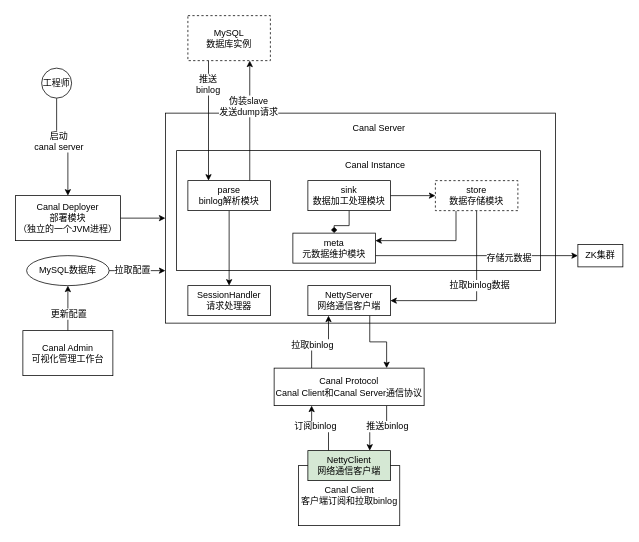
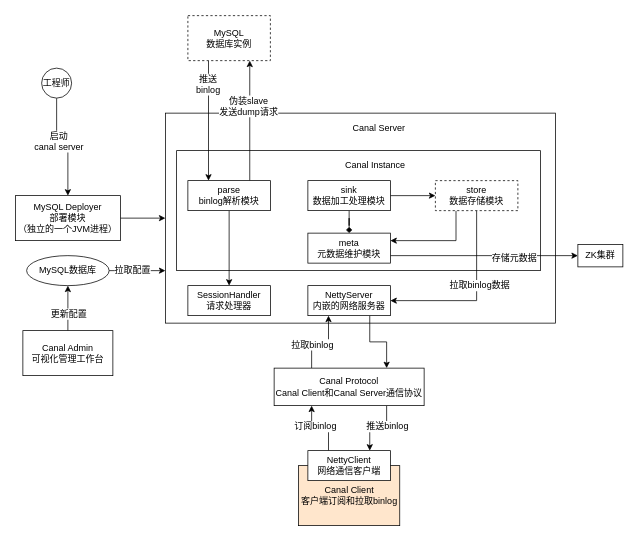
  <mxCell id="0" />
  <mxCell id="1" parent="0" />
  <mxCell id="2" value="" style="rounded=0;whiteSpace=wrap;html=1;" vertex="1" parent="1"><mxGeometry x="220" y="150" width="520" height="280" as="geometry" /></mxCell>
  <mxCell id="3" value="Canal Server" style="text;html=1;strokeColor=none;fillColor=none;align=center;verticalAlign=middle;whiteSpace=wrap;rounded=0;" vertex="1" parent="1"><mxGeometry x="430" y="160" width="150" height="20" as="geometry" /></mxCell>
  <mxCell id="4" value="" style="rounded=0;whiteSpace=wrap;html=1;" vertex="1" parent="1"><mxGeometry x="235" y="200" width="485" height="160" as="geometry" /></mxCell>
  <mxCell id="5" value="Canal Instance" style="text;html=1;strokeColor=none;fillColor=none;align=center;verticalAlign=middle;whiteSpace=wrap;rounded=0;" vertex="1" parent="1"><mxGeometry x="430" y="210" width="140" height="20" as="geometry" /></mxCell>
  <mxCell id="6" style="edgeStyle=orthogonalEdgeStyle;rounded=0;orthogonalLoop=1;jettySize=auto;html=1;" edge="1" parent="1" source="9" target="36"><mxGeometry relative="1" as="geometry" /></mxCell>
  <mxCell id="7" style="edgeStyle=orthogonalEdgeStyle;rounded=0;orthogonalLoop=1;jettySize=auto;html=1;exitX=0.75;exitY=0;exitDx=0;exitDy=0;entryX=0.75;entryY=1;entryDx=0;entryDy=0;" edge="1" parent="1" source="9" target="24"><mxGeometry relative="1" as="geometry" /></mxCell>
  <mxCell id="8" value="伪装slave&lt;br&gt;发送dump请求" style="text;html=1;align=center;verticalAlign=middle;resizable=0;points=[];labelBackgroundColor=#ffffff;" vertex="1" connectable="0" parent="7"><mxGeometry x="0.603" y="2" relative="1" as="geometry"><mxPoint y="28.28" as="offset" /></mxGeometry></mxCell>
  <mxCell id="9" value="parse&lt;br&gt;binlog解析模块" style="rounded=0;whiteSpace=wrap;html=1;" vertex="1" parent="1"><mxGeometry x="250" y="240" width="110" height="40" as="geometry" /></mxCell>
  <mxCell id="10" style="edgeStyle=orthogonalEdgeStyle;rounded=0;orthogonalLoop=1;jettySize=auto;html=1;entryX=0;entryY=0.5;entryDx=0;entryDy=0;" edge="1" parent="1" source="12" target="16"><mxGeometry relative="1" as="geometry" /></mxCell>
  <mxCell id="11" style="edgeStyle=orthogonalEdgeStyle;rounded=0;orthogonalLoop=1;jettySize=auto;html=1;entryX=0.5;entryY=0;entryDx=0;entryDy=0;endArrow=diamond;" edge="1" parent="1" source="12" target="19"><mxGeometry relative="1" as="geometry" /></mxCell>
  <mxCell id="12" value="sink&lt;br&gt;数据加工处理模块" style="rounded=0;whiteSpace=wrap;html=1;" vertex="1" parent="1"><mxGeometry x="410" y="240" width="110" height="40" as="geometry" /></mxCell>
  <mxCell id="13" style="edgeStyle=orthogonalEdgeStyle;rounded=0;orthogonalLoop=1;jettySize=auto;html=1;exitX=0.5;exitY=1;exitDx=0;exitDy=0;entryX=1;entryY=0.5;entryDx=0;entryDy=0;" edge="1" parent="1" source="16" target="21"><mxGeometry relative="1" as="geometry" /></mxCell>
  <mxCell id="14" value="拉取binlog数据" style="text;html=1;align=center;verticalAlign=middle;resizable=0;points=[];labelBackgroundColor=#ffffff;" vertex="1" connectable="0" parent="13"><mxGeometry x="-0.155" y="3" relative="1" as="geometry"><mxPoint as="offset" /></mxGeometry></mxCell>
  <mxCell id="15" style="edgeStyle=orthogonalEdgeStyle;rounded=0;orthogonalLoop=1;jettySize=auto;html=1;exitX=0.25;exitY=1;exitDx=0;exitDy=0;entryX=1;entryY=0.25;entryDx=0;entryDy=0;" edge="1" parent="1" source="16" target="19"><mxGeometry relative="1" as="geometry" /></mxCell>
  <mxCell id="16" value="store&lt;br&gt;数据存储模块" style="rounded=0;whiteSpace=wrap;html=1;dashed=1;" vertex="1" parent="1"><mxGeometry x="580" y="240" width="110" height="40" as="geometry" /></mxCell>
  <mxCell id="17" style="edgeStyle=orthogonalEdgeStyle;rounded=0;orthogonalLoop=1;jettySize=auto;html=1;exitX=1;exitY=0.75;exitDx=0;exitDy=0;" edge="1" parent="1" source="19" target="37"><mxGeometry relative="1" as="geometry" /></mxCell>
  <mxCell id="18" value="存储元数据" style="text;html=1;align=center;verticalAlign=middle;resizable=0;points=[];labelBackgroundColor=#ffffff;" vertex="1" connectable="0" parent="17"><mxGeometry x="0.313" y="-2" relative="1" as="geometry"><mxPoint as="offset" /></mxGeometry></mxCell>
- <mxCell id="19" value="meta&lt;br&gt;元数据维护模块" style="rounded=0;whiteSpace=wrap;html=1;" vertex="1" parent="1"><mxGeometry x="390" y="310" width="110" height="40" as="geometry" /></mxCell>
+ <mxCell id="19" value="meta&lt;br&gt;元数据维护模块" style="rounded=0;whiteSpace=wrap;html=1;" vertex="1" parent="1"><mxGeometry x="410" y="310" width="110" height="40" as="geometry" /></mxCell>
  <mxCell id="20" style="edgeStyle=orthogonalEdgeStyle;rounded=0;orthogonalLoop=1;jettySize=auto;html=1;exitX=0.75;exitY=1;exitDx=0;exitDy=0;entryX=0.75;entryY=0;entryDx=0;entryDy=0;" edge="1" parent="1" source="21" target="42"><mxGeometry relative="1" as="geometry" /></mxCell>
- <mxCell id="21" value="NettyServer&lt;br&gt;网络通信客户端" style="rounded=0;whiteSpace=wrap;html=1;" vertex="1" parent="1"><mxGeometry x="410" y="380" width="110" height="40" as="geometry" /></mxCell>
+ <mxCell id="21" value="NettyServer&lt;br&gt;内嵌的网络服务器" style="rounded=0;whiteSpace=wrap;html=1;" vertex="1" parent="1"><mxGeometry x="410" y="380" width="110" height="40" as="geometry" /></mxCell>
  <mxCell id="22" style="edgeStyle=orthogonalEdgeStyle;rounded=0;orthogonalLoop=1;jettySize=auto;html=1;exitX=0.25;exitY=1;exitDx=0;exitDy=0;entryX=0.25;entryY=0;entryDx=0;entryDy=0;" edge="1" parent="1" source="24" target="9"><mxGeometry relative="1" as="geometry" /></mxCell>
  <mxCell id="23" value="推送&lt;br&gt;binlog" style="text;html=1;align=center;verticalAlign=middle;resizable=0;points=[];labelBackgroundColor=#ffffff;" vertex="1" connectable="0" parent="22"><mxGeometry x="-0.611" y="-1" relative="1" as="geometry"><mxPoint as="offset" /></mxGeometry></mxCell>
  <mxCell id="24" value="MySQL&lt;br&gt;数据库实例" style="rounded=0;whiteSpace=wrap;html=1;dashed=1;" vertex="1" parent="1"><mxGeometry x="250" y="20" width="110" height="60" as="geometry" /></mxCell>
  <mxCell id="25" style="edgeStyle=orthogonalEdgeStyle;rounded=0;orthogonalLoop=1;jettySize=auto;html=1;entryX=0;entryY=0.5;entryDx=0;entryDy=0;" edge="1" parent="1" source="26" target="2"><mxGeometry relative="1" as="geometry" /></mxCell>
- <mxCell id="26" value="Canal Deployer&lt;br&gt;部署模块&lt;br&gt;（独立的一个JVM进程）" style="rounded=0;whiteSpace=wrap;html=1;" vertex="1" parent="1"><mxGeometry y="260" width="140" height="60" as="geometry" x="20" /></mxCell>
+ <mxCell id="26" value="MySQL Deployer&lt;br&gt;部署模块&lt;br&gt;（独立的一个JVM进程）" style="rounded=0;whiteSpace=wrap;html=1;" vertex="1" parent="1"><mxGeometry y="260" width="140" height="60" as="geometry" x="20" /></mxCell>
  <mxCell id="27" style="edgeStyle=orthogonalEdgeStyle;rounded=0;orthogonalLoop=1;jettySize=auto;html=1;" edge="1" parent="1" source="29" target="26"><mxGeometry relative="1" as="geometry" /></mxCell>
  <mxCell id="28" value="启动&lt;br&gt;canal server" style="text;html=1;align=center;verticalAlign=middle;resizable=0;points=[];labelBackgroundColor=#ffffff;" vertex="1" connectable="0" parent="27"><mxGeometry x="-0.215" y="2" relative="1" as="geometry"><mxPoint as="offset" /></mxGeometry></mxCell>
  <mxCell id="29" value="工程师" style="ellipse;whiteSpace=wrap;html=1;aspect=fixed;" vertex="1" parent="1"><mxGeometry x="55" y="90" width="40" height="40" as="geometry" /></mxCell>
  <mxCell id="30" style="edgeStyle=orthogonalEdgeStyle;rounded=0;orthogonalLoop=1;jettySize=auto;html=1;entryX=0;entryY=0.75;entryDx=0;entryDy=0;" edge="1" parent="1" source="32" target="2"><mxGeometry relative="1" as="geometry" /></mxCell>
  <mxCell id="31" value="拉取配置" style="text;html=1;align=center;verticalAlign=middle;resizable=0;points=[];labelBackgroundColor=#ffffff;" vertex="1" connectable="0" parent="30"><mxGeometry x="-0.203" y="1" relative="1" as="geometry"><mxPoint as="offset" /></mxGeometry></mxCell>
  <mxCell id="32" value="MySQL数据库" style="ellipse;whiteSpace=wrap;html=1;" vertex="1" parent="1"><mxGeometry x="35" y="340" width="110" height="40" as="geometry" /></mxCell>
  <mxCell id="33" style="edgeStyle=orthogonalEdgeStyle;rounded=0;orthogonalLoop=1;jettySize=auto;html=1;entryX=0.5;entryY=1;entryDx=0;entryDy=0;" edge="1" parent="1" source="35" target="32"><mxGeometry relative="1" as="geometry" /></mxCell>
  <mxCell id="34" value="更新配置" style="text;html=1;align=center;verticalAlign=middle;resizable=0;points=[];labelBackgroundColor=#ffffff;" vertex="1" connectable="0" parent="33"><mxGeometry x="-0.503" relative="1" as="geometry"><mxPoint y="-7.43" as="offset" /></mxGeometry></mxCell>
  <mxCell id="35" value="Canal Admin&lt;br&gt;可视化管理工作台" style="rounded=0;whiteSpace=wrap;html=1;" vertex="1" parent="1"><mxGeometry x="30" y="440" width="120" height="60" as="geometry" /></mxCell>
  <mxCell id="36" value="SessionHandler&lt;br&gt;请求处理器" style="rounded=0;whiteSpace=wrap;html=1;" vertex="1" parent="1"><mxGeometry x="250" y="380" width="110" height="40" as="geometry" /></mxCell>
  <mxCell id="37" value="ZK集群" style="rounded=0;whiteSpace=wrap;html=1;" vertex="1" parent="1"><mxGeometry x="770" y="325" width="60" height="30" as="geometry" /></mxCell>
  <mxCell id="38" style="edgeStyle=orthogonalEdgeStyle;rounded=0;orthogonalLoop=1;jettySize=auto;html=1;exitX=0.25;exitY=0;exitDx=0;exitDy=0;entryX=0.25;entryY=1;entryDx=0;entryDy=0;" edge="1" parent="1" source="42" target="21"><mxGeometry relative="1" as="geometry" /></mxCell>
  <mxCell id="39" value="拉取binlog" style="text;html=1;align=center;verticalAlign=middle;resizable=0;points=[];labelBackgroundColor=#ffffff;" vertex="1" connectable="0" parent="38"><mxGeometry x="-0.252" y="-3" relative="1" as="geometry"><mxPoint as="offset" /></mxGeometry></mxCell>
  <mxCell id="40" style="edgeStyle=orthogonalEdgeStyle;rounded=0;orthogonalLoop=1;jettySize=auto;html=1;exitX=0.75;exitY=1;exitDx=0;exitDy=0;entryX=0.75;entryY=0;entryDx=0;entryDy=0;" edge="1" parent="1" source="42" target="46"><mxGeometry relative="1" as="geometry" /></mxCell>
  <mxCell id="41" value="推送binlog" style="text;html=1;align=center;verticalAlign=middle;resizable=0;points=[];labelBackgroundColor=#ffffff;" vertex="1" connectable="0" parent="40"><mxGeometry x="-0.276" y="-3" relative="1" as="geometry"><mxPoint as="offset" /></mxGeometry></mxCell>
  <mxCell id="42" value="Canal Protocol&lt;br&gt;Canal Client和Canal Server通信协议" style="rounded=0;whiteSpace=wrap;html=1;" vertex="1" parent="1"><mxGeometry x="365" y="490" width="200" height="50" as="geometry" /></mxCell>
- <mxCell id="43" value="Canal Client&lt;br&gt;客户端订阅和拉取binlog" style="rounded=0;whiteSpace=wrap;html=1;" vertex="1" parent="1"><mxGeometry x="397.5" y="620" width="135" height="80" as="geometry" /></mxCell>
+ <mxCell id="43" value="Canal Client&lt;br&gt;客户端订阅和拉取binlog" style="rounded=0;whiteSpace=wrap;html=1;fillColor=#ffe6cc;" vertex="1" parent="1"><mxGeometry x="397.5" y="620" width="135" height="80" as="geometry" /></mxCell>
  <mxCell id="44" style="edgeStyle=orthogonalEdgeStyle;rounded=0;orthogonalLoop=1;jettySize=auto;html=1;exitX=0.25;exitY=0;exitDx=0;exitDy=0;entryX=0.25;entryY=1;entryDx=0;entryDy=0;" edge="1" parent="1" source="46" target="42"><mxGeometry relative="1" as="geometry" /></mxCell>
  <mxCell id="45" value="订阅binlog" style="text;html=1;align=center;verticalAlign=middle;resizable=0;points=[];labelBackgroundColor=#ffffff;" vertex="1" connectable="0" parent="44"><mxGeometry x="0.332" y="-4" relative="1" as="geometry"><mxPoint as="offset" /></mxGeometry></mxCell>
- <mxCell id="46" value="NettyClient&lt;br&gt;网络通信客户端" style="rounded=0;whiteSpace=wrap;html=1;fillColor=#d5e8d4;" vertex="1" parent="1"><mxGeometry x="410" y="600" width="110" height="40" as="geometry" /></mxCell>
+ <mxCell id="46" value="NettyClient&lt;br&gt;网络通信客户端" style="rounded=0;whiteSpace=wrap;html=1;" vertex="1" parent="1"><mxGeometry x="410" y="600" width="110" height="40" as="geometry" /></mxCell>
